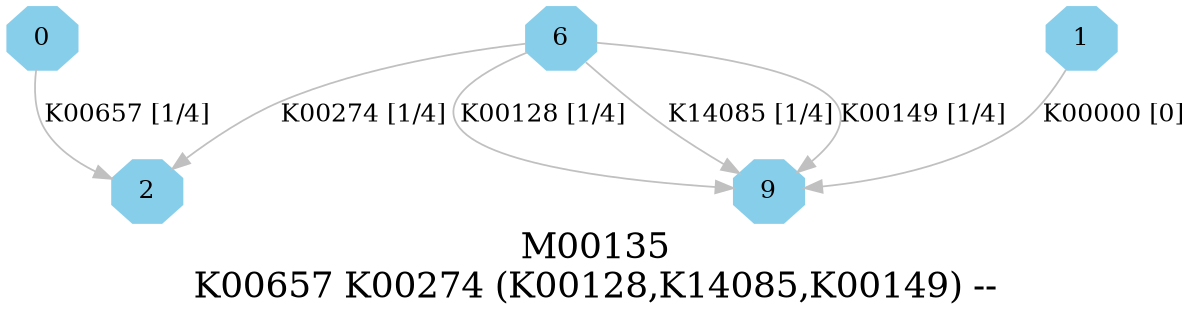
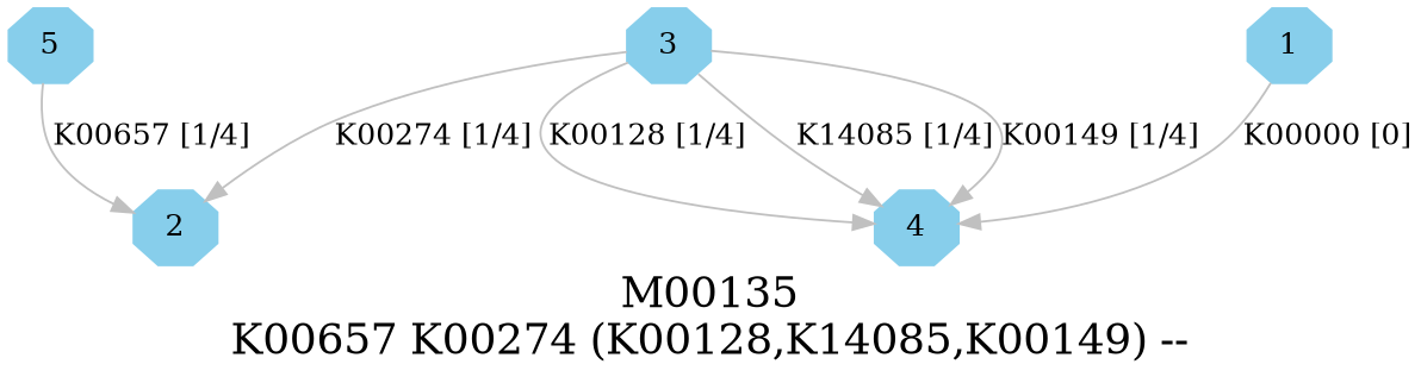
  digraph {
    fontname="DejaVu Serif"
    fontsize=20
    label="M00135\nK00657 K00274 (K00128,K14085,K00149) --"
    node [color=skyblue fontname="DejaVu Serif" shape=octagon style=filled]
    edge [color=grey fontname="DejaVu Serif"]
-   0 [height=.3 width=.3]
+   0 [height=.3 width=.3 label=5]
    1 [height=.3 width=.3]
    2 [height=.3 width=.3]
-   3 [height=.3 width=.3 label=6]
-   4 [height=.3 width=.3 label=9]
+   3 [height=.3 width=.3]
+   4 [height=.3 width=.3]
    subgraph sub_1 {
      0
      1
      2
      3
      4
    }
    0 -> 2 [label="K00657 [1/4]"]
    1 -> 4 [label="K00000 [0]"]
    3 -> 2 [label="K00274 [1/4]"]
    3 -> 4 [label="K00128 [1/4]"]
    3 -> 4 [label="K14085 [1/4]"]
    3 -> 4 [label="K00149 [1/4]"]
  }
